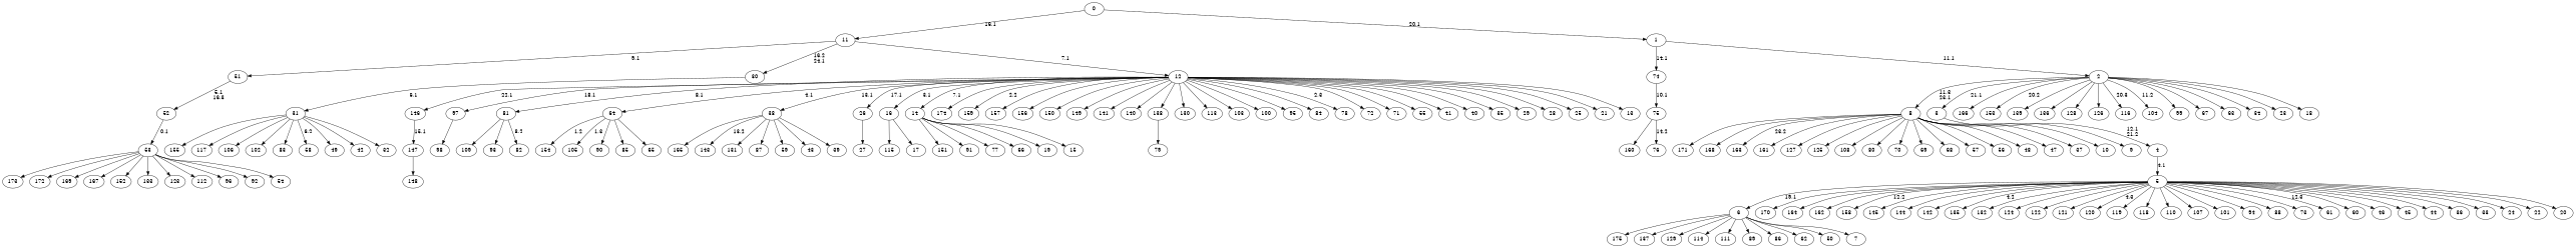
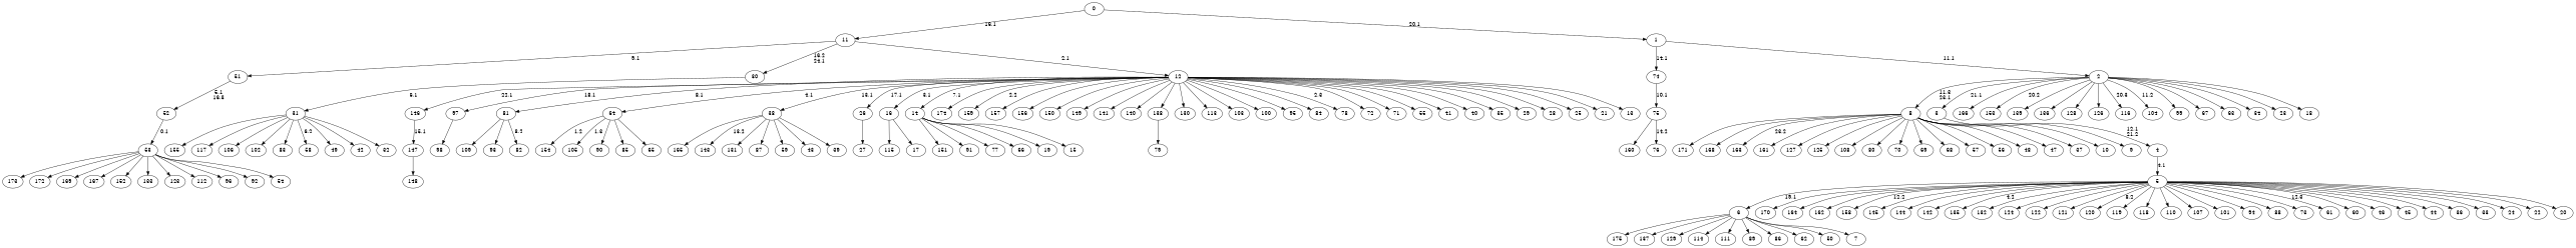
  digraph {
    147
    148
    146
    97
    98
    81
    109
    93
    82
    75
    160
    76
    74
    64
    154
    105
    90
    85
    65
    53
    173
    172
    169
    167
    152
    133
    123
    112
    96
    92
    54
    52
    51
    38
    165
    143
    131
    87
    59
    43
    39
    31
    155
    117
    106
    102
    83
    58
    49
    42
    32
    30
    26
    27
    16
    115
    17
    14
    151
    91
    77
    66
    19
    15
    12
    174
    159
    157
    156
    150
    149
    141
    140
    138
    130
    113
    103
    100
    95
    84
    78
    72
    71
    55
    41
    40
    35
    29
    28
    25
    21
    13
    79
    11
    8
    171
    168
    163
    161
    127
    125
    108
    80
    70
    69
    68
    57
    56
    48
    47
    37
    10
    9
    6
    175
    137
    129
    114
    111
    89
    86
    62
    50
    7
    5
    170
    164
    162
    158
    145
    144
    142
    135
    132
    124
    122
    121
    120
    119
    118
    110
    107
    101
    94
    88
    73
    61
    60
    46
    45
    44
    36
    33
    24
    22
    20
    4
    3
    2
    166
    153
    139
    136
    128
    126
    116
    104
    99
    67
    63
    34
    23
    18
    1
    0
    147 -> 148
    146 -> 147 [label="15,1"]
    97 -> 98
    81 -> 109
    81 -> 93
    81 -> 82 [label="8,2"]
    75 -> 160
    75 -> 76 [label="14,2"]
    74 -> 75 [label="10,1"]
    64 -> 154 [label="1,2"]
    64 -> 105 [label="1,3"]
    64 -> 90
    64 -> 85
    64 -> 65
    53 -> 173
    53 -> 172
    53 -> 169
    53 -> 167
    53 -> 152
    53 -> 133
    53 -> 123
    53 -> 112
    53 -> 96
    53 -> 92
    53 -> 54
    52 -> 53 [label="0,1"]
    51 -> 52 [label="5,1\n16,3"]
    38 -> 165
    38 -> 143 [label="13,2"]
    38 -> 131
    38 -> 87
    38 -> 59
    38 -> 43
    38 -> 39
    31 -> 155
    31 -> 117
    31 -> 106
    31 -> 102
    31 -> 83
    31 -> 58 [label="6,2"]
    31 -> 49
    31 -> 42
    31 -> 32
    30 -> 31 [label="6,1"]
    26 -> 27
    16 -> 115
    16 -> 17
    14 -> 151
    14 -> 91
    14 -> 77
    14 -> 66
    14 -> 19
    14 -> 15
    12 -> 146 [label="22,1"]
    12 -> 97 [label="18,1"]
    12 -> 81 [label="8,1"]
    12 -> 64 [label="4,1"]
    12 -> 38 [label="13,1"]
    12 -> 26 [label="17,1"]
    12 -> 16 [label="3,1"]
    12 -> 14 [label="7,1"]
    12 -> 174
    12 -> 159 [label="2,2"]
    12 -> 157
    12 -> 156
    12 -> 150
    12 -> 149
    12 -> 141
    12 -> 140
    12 -> 138
    12 -> 130
    12 -> 113
    12 -> 103
    12 -> 100
    12 -> 95
    12 -> 84
    12 -> 78 [label="2,3"]
    12 -> 72
    12 -> 71
    12 -> 55
    12 -> 41
    12 -> 40
    12 -> 35
    12 -> 29
    12 -> 28
    12 -> 25
    12 -> 21
    12 -> 13
    138 -> 79
    11 -> 51 [label="9,1"]
    11 -> 30 [label="16,2\n24,1"]
-   11 -> 12 [label="7,1"]
+   11 -> 12 [label="2,1"]
    8 -> 171
    8 -> 168
    8 -> 163 [label="23,2"]
    8 -> 161
    8 -> 127
    8 -> 125
    8 -> 108
    8 -> 80
    8 -> 70
    8 -> 69
    8 -> 68
    8 -> 57
    8 -> 56
    8 -> 48
    8 -> 47
    8 -> 37
    8 -> 10
    8 -> 9
    6 -> 175
    6 -> 137
    6 -> 129
    6 -> 114
    6 -> 111
    6 -> 89
    6 -> 86
    6 -> 62
    6 -> 50
    6 -> 7
    5 -> 6 [label="19,1"]
    5 -> 170
    5 -> 164
    5 -> 162
    5 -> 158 [label="12,2"]
    5 -> 145
    5 -> 144
    5 -> 142
    5 -> 135 [label="4,2"]
    5 -> 132
    5 -> 124
    5 -> 122
    5 -> 121
-   5 -> 120 [label="4,3"]
+   5 -> 120 [label="8,2"]
    5 -> 119
    5 -> 118
    5 -> 110
    5 -> 107
    5 -> 101
    5 -> 94
    5 -> 88
    5 -> 73
    5 -> 61 [label="12,3"]
    5 -> 60
    5 -> 46
    5 -> 45
    5 -> 44
    5 -> 36
    5 -> 33
    5 -> 24
    5 -> 22
    5 -> 20
    4 -> 5 [label="4,1"]
    3 -> 4 [label="12,1\n21,2"]
    2 -> 8 [label="11,3\n23,1"]
    2 -> 3 [label="21,1"]
    2 -> 166
    2 -> 153 [label="20,2"]
    2 -> 139
    2 -> 136
    2 -> 128
    2 -> 126
    2 -> 116 [label="20,3"]
    2 -> 104 [label="11,2"]
    2 -> 99
    2 -> 67
    2 -> 63
    2 -> 34
    2 -> 23
    2 -> 18
    1 -> 74 [label="14,1"]
    1 -> 2 [label="11,1"]
    0 -> 11 [label="16,1"]
    0 -> 1 [label="20,1"]
  }
